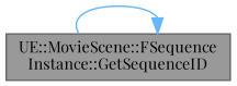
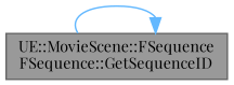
  digraph {
    rankdir=LR
    fontname="Playfair Display"
-   n1 [color=gray40 fillcolor=grey60 fontcolor=black fontname="Playfair Display" fontsize=10 height=0.2 label="UE::MovieScene::FSequence\lInstance::GetSequenceID" shape=box style=filled width=0.4]
+   n1 [color=gray40 fillcolor=grey60 fontcolor=black fontname="Playfair Display" fontsize=10 height=0.2 label="UE::MovieScene::FSequence\lFSequence::GetSequenceID" shape=box style=filled width=0.4]
    n1 -> n1 [color=steelblue1 fontname="Playfair Display" fontsize=10 labelfontname=Helvetica labelfontsize=10 style=solid]
  }
